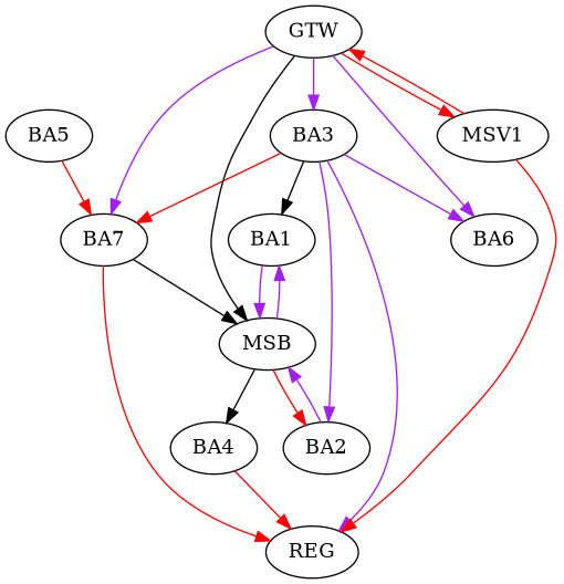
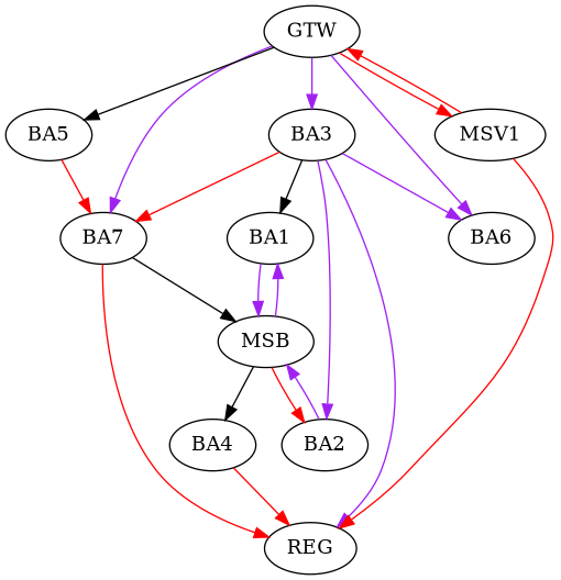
  strict digraph {
    edge [color=purple]
    n1 [label=BA1]
    n2 [label=MSB]
    n3 [label=BA2]
    n4 [label=BA4]
    n5 [label=BA3]
    n6 [label=BA6]
    n7 [label=BA7]
    n8 [label=REG]
    n9 [label=BA5]
    n10 [label=GTW]
    n11 [label=MSV1]
    n1 -> n2
    n2 -> n1
    n2 -> n3 [color=red]
    n2 -> n4 [color=black]
    n3 -> n2
    n4 -> n8 [color=red]
    n5 -> n1 [color=black]
    n5 -> n3
    n5 -> n6
    n5 -> n7 [color=red]
    n5 -> n8
    n7 -> n2 [color=black]
    n7 -> n8 [color=red]
    n9 -> n7 [color=red]
    n10 -> n5
    n10 -> n6
    n10 -> n7
-   n10 -> n2 [color=black]
+   n10 -> n9 [color=black]
    n10 -> n11 [color=red]
    n11 -> n8 [color=red]
    n11 -> n10 [color=red]
  }
